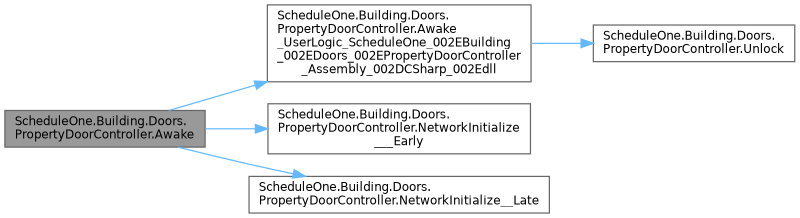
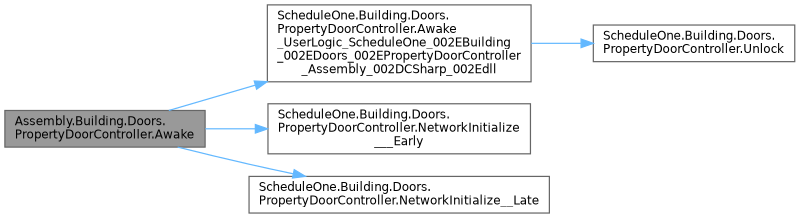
  digraph {
    rankdir=LR
    node [color=grey40 fillcolor=white fontname=Helvetica fontsize=10 shape=box style=filled]
    edge [color=steelblue1 fontname=Helvetica fontsize=10 labelfontname=Helvetica labelfontsize=10 style=solid]
-   n1 [color=gray40 fillcolor=grey60 fontcolor=black height=0.2 label="ScheduleOne.Building.Doors.\lPropertyDoorController.Awake" width=0.4]
+   n1 [color=gray40 fillcolor=grey60 fontcolor=black height=0.2 label="Assembly.Building.Doors.\lPropertyDoorController.Awake" width=0.4]
    n2 [height=0.2 label="ScheduleOne.Building.Doors.\lPropertyDoorController.Awake\l_UserLogic_ScheduleOne_002EBuilding\l_002EDoors_002EPropertyDoorController\l_Assembly_002DCSharp_002Edll" width=0.4]
    n3 [height=0.2 label="ScheduleOne.Building.Doors.\lPropertyDoorController.NetworkInitialize\l___Early" width=0.4]
    n4 [height=0.2 label="ScheduleOne.Building.Doors.\lPropertyDoorController.NetworkInitialize__Late" width=0.4]
    n5 [height=0.2 label="ScheduleOne.Building.Doors.\lPropertyDoorController.Unlock" width=0.4]
    n1 -> n2
    n1 -> n3
    n1 -> n4
    n2 -> n5
  }
